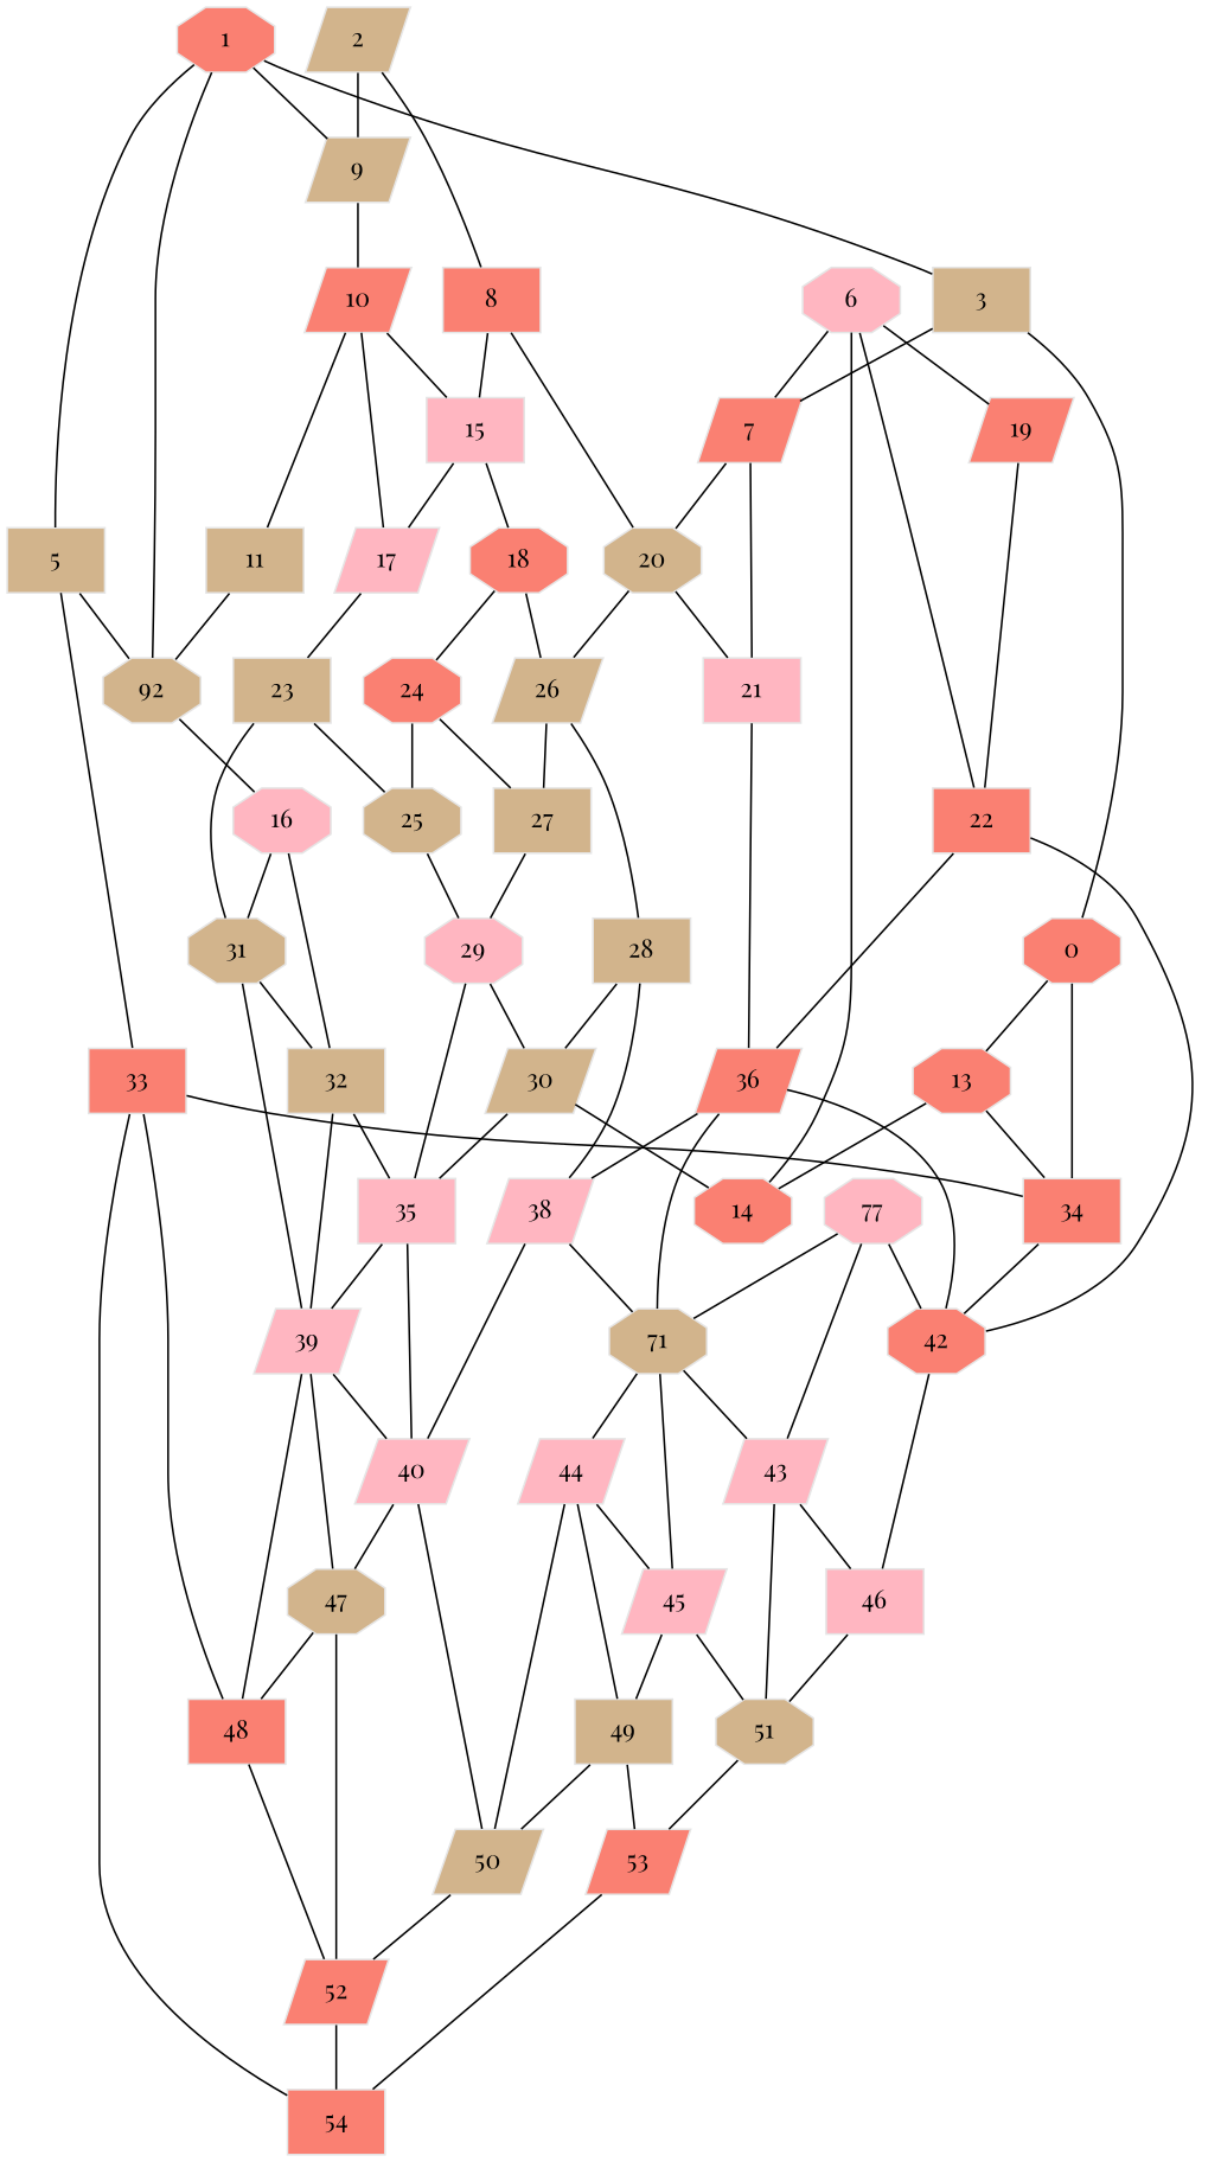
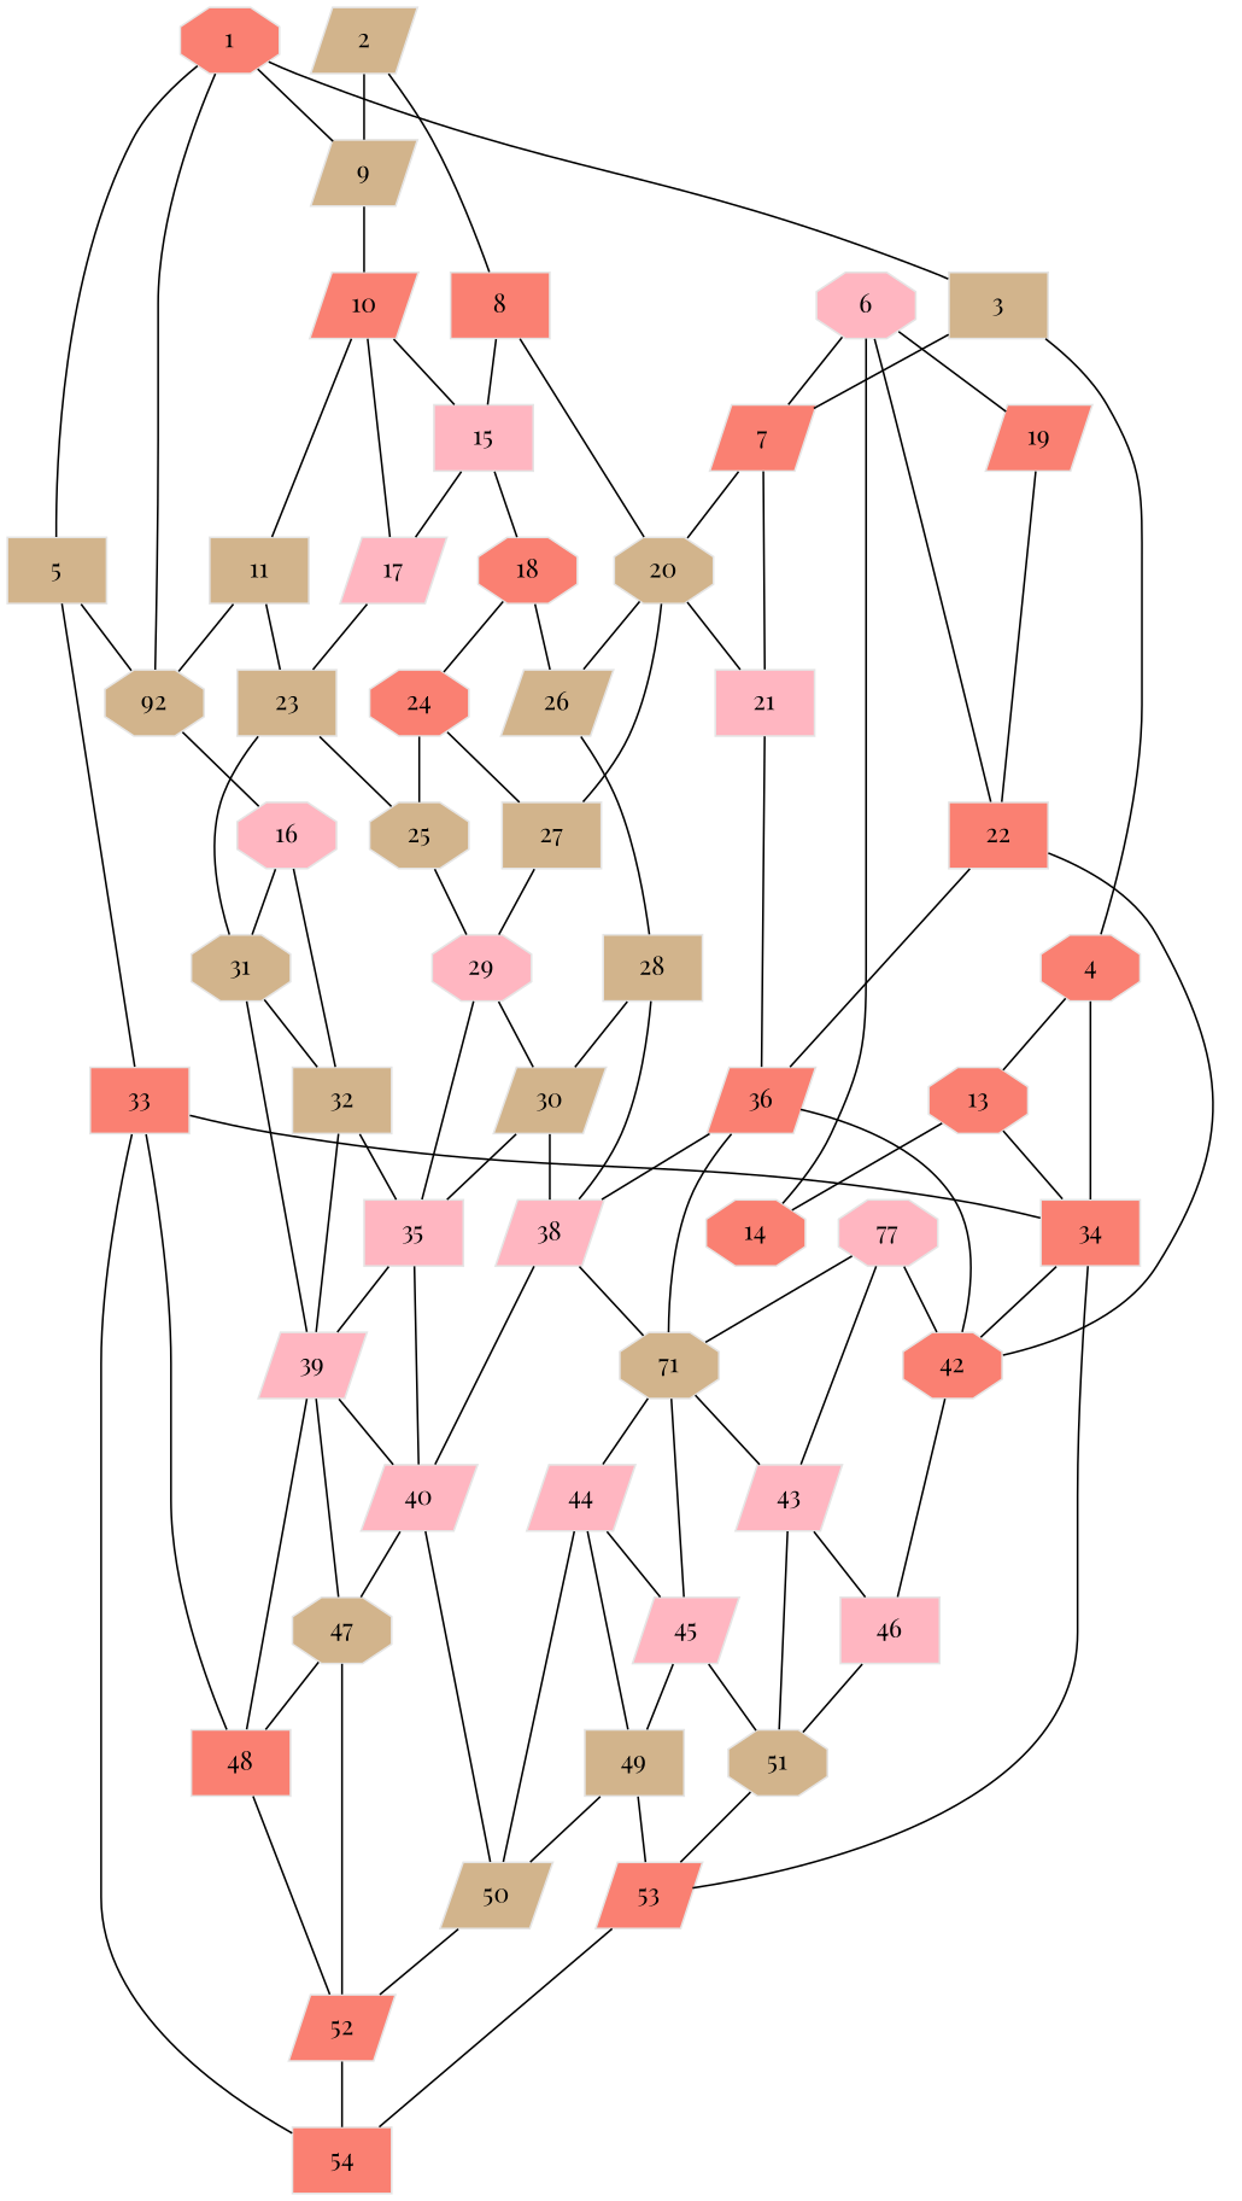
  graph {
    fontname="Playfair Display"
    node [color=gray90 fillcolor=tan fontname="Playfair Display" shape=octagon style=filled]
    edge [fontname="Playfair Display" weight=1.0]
    1 [fillcolor=salmon]
    3 [shape=box]
    5 [shape=box]
    9 [shape=parallelogram]
    n5 [label=92]
-   4 [fillcolor=salmon label=0]
+   4 [fillcolor=salmon]
    7 [fillcolor=salmon shape=parallelogram]
    33 [fillcolor=salmon shape=box]
    10 [fillcolor=salmon shape=parallelogram]
    16 [fillcolor=lightpink]
    2 [shape=parallelogram]
    8 [fillcolor=salmon shape=box]
    20
    15 [fillcolor=lightpink shape=box]
    13 [fillcolor=salmon]
    34 [fillcolor=salmon shape=box]
    21 [fillcolor=lightpink shape=box]
    14 [fillcolor=salmon]
    42 [fillcolor=salmon]
    53 [fillcolor=salmon shape=parallelogram]
    48 [fillcolor=salmon shape=box]
    54 [fillcolor=salmon shape=box]
    6 [fillcolor=lightpink]
    19 [fillcolor=salmon shape=parallelogram]
    22 [fillcolor=salmon shape=box]
    36 [fillcolor=salmon shape=parallelogram]
    26 [shape=parallelogram]
    17 [fillcolor=lightpink shape=parallelogram]
    18 [fillcolor=salmon]
    11 [shape=box]
    23 [shape=box]
    31
    25
    32 [shape=box]
    24 [fillcolor=salmon]
    39 [fillcolor=lightpink shape=parallelogram]
    35 [fillcolor=lightpink shape=box]
    27 [shape=box]
    28 [shape=box]
    38 [fillcolor=lightpink shape=parallelogram]
    n41 [label=71]
    46 [fillcolor=lightpink shape=box]
    29 [fillcolor=lightpink]
    30 [shape=parallelogram]
    40 [fillcolor=lightpink shape=parallelogram]
    47
    52 [fillcolor=salmon shape=parallelogram]
    50 [shape=parallelogram]
    43 [fillcolor=lightpink shape=parallelogram]
    44 [fillcolor=lightpink shape=parallelogram]
    45 [fillcolor=lightpink shape=parallelogram]
    n52 [fillcolor=lightpink label=77]
    51
    49 [shape=box]
    1 -- 3
    1 -- 5
    1 -- 9
    1 -- n5
    3 -- 4
    3 -- 7
    5 -- n5
    5 -- 33
    9 -- 10
    n5 -- 16
    4 -- 13
    4 -- 34
    7 -- 20
    7 -- 21
    33 -- 34 [weight=2.0]
    33 -- 48
    33 -- 54
    10 -- 15
    10 -- 17
    10 -- 11
    16 -- 31
    16 -- 32
    2 -- 9 [weight=2.0]
    2 -- 8
    8 -- 20
    8 -- 15
    20 -- 21
    20 -- 26
    15 -- 17
    15 -- 18
    13 -- 34
    13 -- 14 [weight=2.0]
    34 -- 42
+   34 -- 53
    21 -- 36
    42 -- 46
    53 -- 54
    48 -- 52
    6 -- 7
    6 -- 14
    6 -- 19
    6 -- 22
    19 -- 22
    22 -- 42
    22 -- 36
    36 -- 42
    36 -- 38 [weight=2.0]
    36 -- n41
-   26 -- 27
+   20 -- 27
    26 -- 28
    17 -- 23
    18 -- 26
    18 -- 24
    11 -- n5
+   11 -- 23
    23 -- 31
    23 -- 25
    31 -- 32
    31 -- 39
    25 -- 29
    32 -- 39
    32 -- 35
    24 -- 25
    24 -- 27
    39 -- 48
    39 -- 40
    39 -- 47
    35 -- 39
    35 -- 40
    27 -- 29
    28 -- 38
    28 -- 30
    38 -- n41
    38 -- 40
    n41 -- 43
    n41 -- 44
    n41 -- 45
    46 -- 51
    29 -- 35
    29 -- 30
    30 -- 35
-   30 -- 14
+   30 -- 38
    40 -- 47
    40 -- 50
    47 -- 48
    47 -- 52
    52 -- 54
    50 -- 52
    43 -- 46
    43 -- 51
    44 -- 50
    44 -- 45
    44 -- 49
    45 -- 51
    45 -- 49
    n52 -- 42 [weight=2.0]
    n52 -- n41
    n52 -- 43
    51 -- 53
    49 -- 53
    49 -- 50
  }
